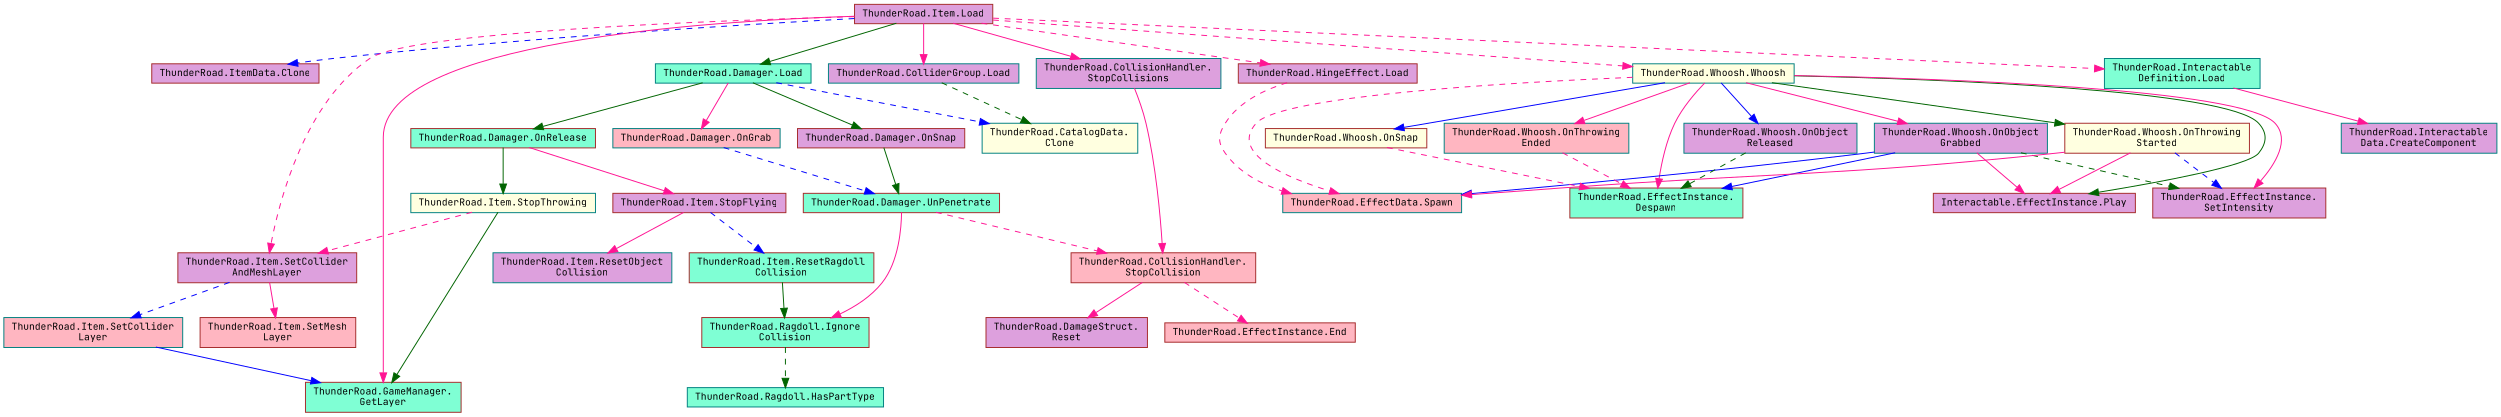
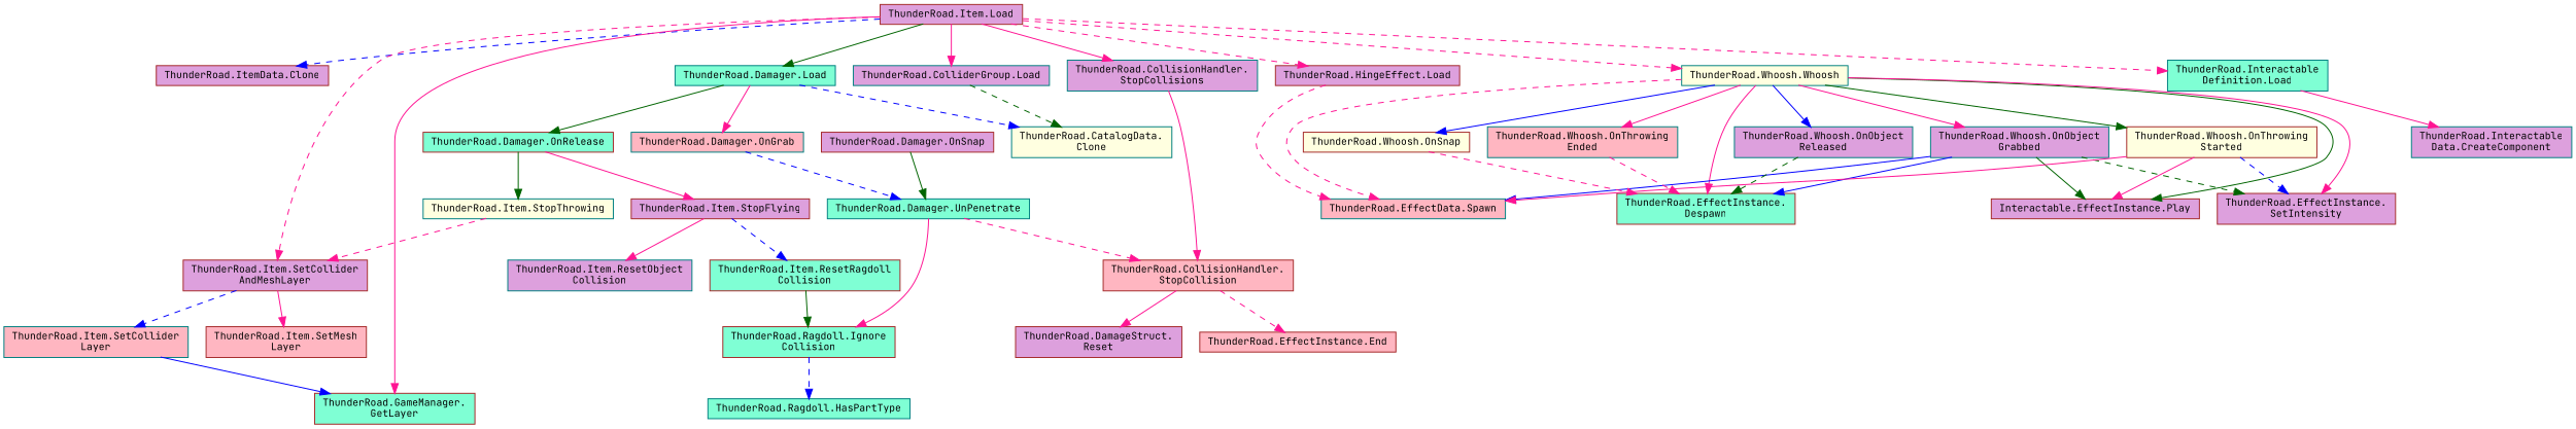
  digraph {
    fontname="JetBrains Mono"
    rankdir=TB
    node [color=brown fillcolor=plum fontname="JetBrains Mono" fontsize=10 shape=record style=filled]
    edge [color=deeppink fontname="JetBrains Mono" fontsize=10 labelfontname=Helvetica labelfontsize=10 style=solid]
    n1 [fontcolor=black height=0.2 label="ThunderRoad.Item.Load" width=0.4]
    n2 [height=0.2 label="ThunderRoad.ItemData.Clone" width=0.4]
    n3 [fillcolor=aquamarine height=0.2 label="ThunderRoad.GameManager.\lGetLayer" width=0.4]
    n4 [height=0.2 label="ThunderRoad.HingeEffect.Load" width=0.4]
    n5 [color=teal fillcolor=aquamarine height=0.2 label="ThunderRoad.Damager.Load" width=0.4]
    n6 [height=0.2 label="ThunderRoad.Item.SetCollider\lAndMeshLayer" width=0.4]
    n7 [color=teal fillcolor=aquamarine height=0.2 label="ThunderRoad.Interactable\lDefinition.Load" width=0.4]
    n8 [color=teal fillcolor=lightyellow height=0.2 label="ThunderRoad.Whoosh.Whoosh" width=0.4]
    n9 [color=teal height=0.2 label="ThunderRoad.ColliderGroup.Load" width=0.4]
    n10 [color=teal height=0.2 label="ThunderRoad.CollisionHandler.\lStopCollisions" width=0.4]
    n11 [color=teal fillcolor=lightpink height=0.2 label="ThunderRoad.EffectData.Spawn" width=0.4]
    n12 [color=teal fillcolor=lightyellow height=0.2 label="ThunderRoad.CatalogData.\lClone" width=0.4]
    n13 [color=teal fillcolor=lightpink height=0.2 label="ThunderRoad.Damager.OnGrab" width=0.4]
    n14 [fillcolor=aquamarine height=0.2 label="ThunderRoad.Damager.OnRelease" width=0.4]
    n15 [height=0.2 label="ThunderRoad.Damager.OnSnap" width=0.4]
    n16 [color=teal fillcolor=lightpink height=0.2 label="ThunderRoad.Item.SetCollider\lLayer" width=0.4]
    n17 [fillcolor=lightpink height=0.2 label="ThunderRoad.Item.SetMesh\lLayer" width=0.4]
    n18 [color=teal height=0.2 label="ThunderRoad.Interactable\lData.CreateComponent" width=0.4]
    n19 [fillcolor=aquamarine height=0.2 label="ThunderRoad.EffectInstance.\lDespawn" width=0.4]
    n20 [color=teal height=0.2 label="ThunderRoad.Whoosh.OnObject\lGrabbed" width=0.4]
    n21 [height=0.2 label="Interactable.EffectInstance.Play" width=0.4]
    n22 [height=0.2 label="ThunderRoad.EffectInstance.\lSetIntensity" width=0.4]
    n23 [color=teal height=0.2 label="ThunderRoad.Whoosh.OnObject\lReleased" width=0.4]
    n24 [fillcolor=lightyellow height=0.2 label="ThunderRoad.Whoosh.OnSnap" width=0.4]
    n25 [color=teal fillcolor=lightpink height=0.2 label="ThunderRoad.Whoosh.OnThrowing\lEnded" width=0.4]
    n26 [fillcolor=lightyellow height=0.2 label="ThunderRoad.Whoosh.OnThrowing\lStarted" width=0.4]
    n27 [fillcolor=lightpink height=0.2 label="ThunderRoad.CollisionHandler.\lStopCollision" width=0.4]
-   n28 [fillcolor=aquamarine height=0.2 label="ThunderRoad.Damager.UnPenetrate" width=0.4]
+   n28 [color=teal fillcolor=aquamarine height=0.2 label="ThunderRoad.Damager.UnPenetrate" width=0.4]
    n29 [height=0.2 label="ThunderRoad.Item.StopFlying" width=0.4]
    n30 [color=teal fillcolor=lightyellow height=0.2 label="ThunderRoad.Item.StopThrowing" width=0.4]
    n31 [fillcolor=aquamarine height=0.2 label="ThunderRoad.Ragdoll.Ignore\lCollision" width=0.4]
    n32 [color=teal fillcolor=aquamarine height=0.2 label="ThunderRoad.Ragdoll.HasPartType" width=0.4]
    n33 [fillcolor=lightpink height=0.2 label="ThunderRoad.EffectInstance.End" width=0.4]
    n34 [height=0.2 label="ThunderRoad.DamageStruct.\lReset" width=0.4]
    n35 [color=teal height=0.2 label="ThunderRoad.Item.ResetObject\lCollision" width=0.4]
    n36 [fillcolor=aquamarine height=0.2 label="ThunderRoad.Item.ResetRagdoll\lCollision" width=0.4]
    n1 -> n2 [color=blue style=dashed]
    n1 -> n3
    n1 -> n4 [style=dashed]
    n1 -> n5 [color=darkgreen]
    n1 -> n6 [style=dashed]
    n1 -> n7 [style=dashed]
    n1 -> n8 [style=dashed]
    n1 -> n9
    n1 -> n10
    n4 -> n11 [style=dashed]
    n5 -> n12 [color=blue style=dashed]
    n5 -> n13
    n5 -> n14 [color=darkgreen]
-   n5 -> n15 [color=darkgreen]
    n6 -> n16 [color=blue style=dashed]
    n6 -> n17
    n7 -> n18
    n8 -> n11 [style=dashed]
    n8 -> n19
    n8 -> n20
    n8 -> n21 [color=darkgreen]
    n8 -> n22
    n8 -> n23 [color=blue]
    n8 -> n24 [color=blue]
    n8 -> n25
    n8 -> n26 [color=darkgreen]
    n9 -> n12 [color=darkgreen style=dashed]
    n10 -> n27
    n13 -> n28 [color=blue style=dashed]
    n14 -> n29
    n14 -> n30 [color=darkgreen]
    n15 -> n28 [color=darkgreen]
    n16 -> n3 [color=blue]
    n20 -> n11 [color=blue]
    n20 -> n19 [color=blue]
-   n20 -> n21
+   n20 -> n21 [color=darkgreen]
    n20 -> n22 [color=darkgreen style=dashed]
    n23 -> n19 [color=darkgreen style=dashed]
    n24 -> n19 [style=dashed]
    n25 -> n19 [style=dashed]
    n26 -> n11
    n26 -> n21
    n26 -> n22 [color=blue style=dashed]
    n27 -> n33 [style=dashed]
    n27 -> n34
    n28 -> n27 [style=dashed]
    n28 -> n31
    n29 -> n35
    n29 -> n36 [color=blue style=dashed]
-   n30 -> n3 [color=darkgreen]
    n30 -> n6 [style=dashed]
-   n31 -> n32 [color=darkgreen style=dashed]
+   n31 -> n32 [color=blue style=dashed]
    n36 -> n31 [color=darkgreen]
  }
